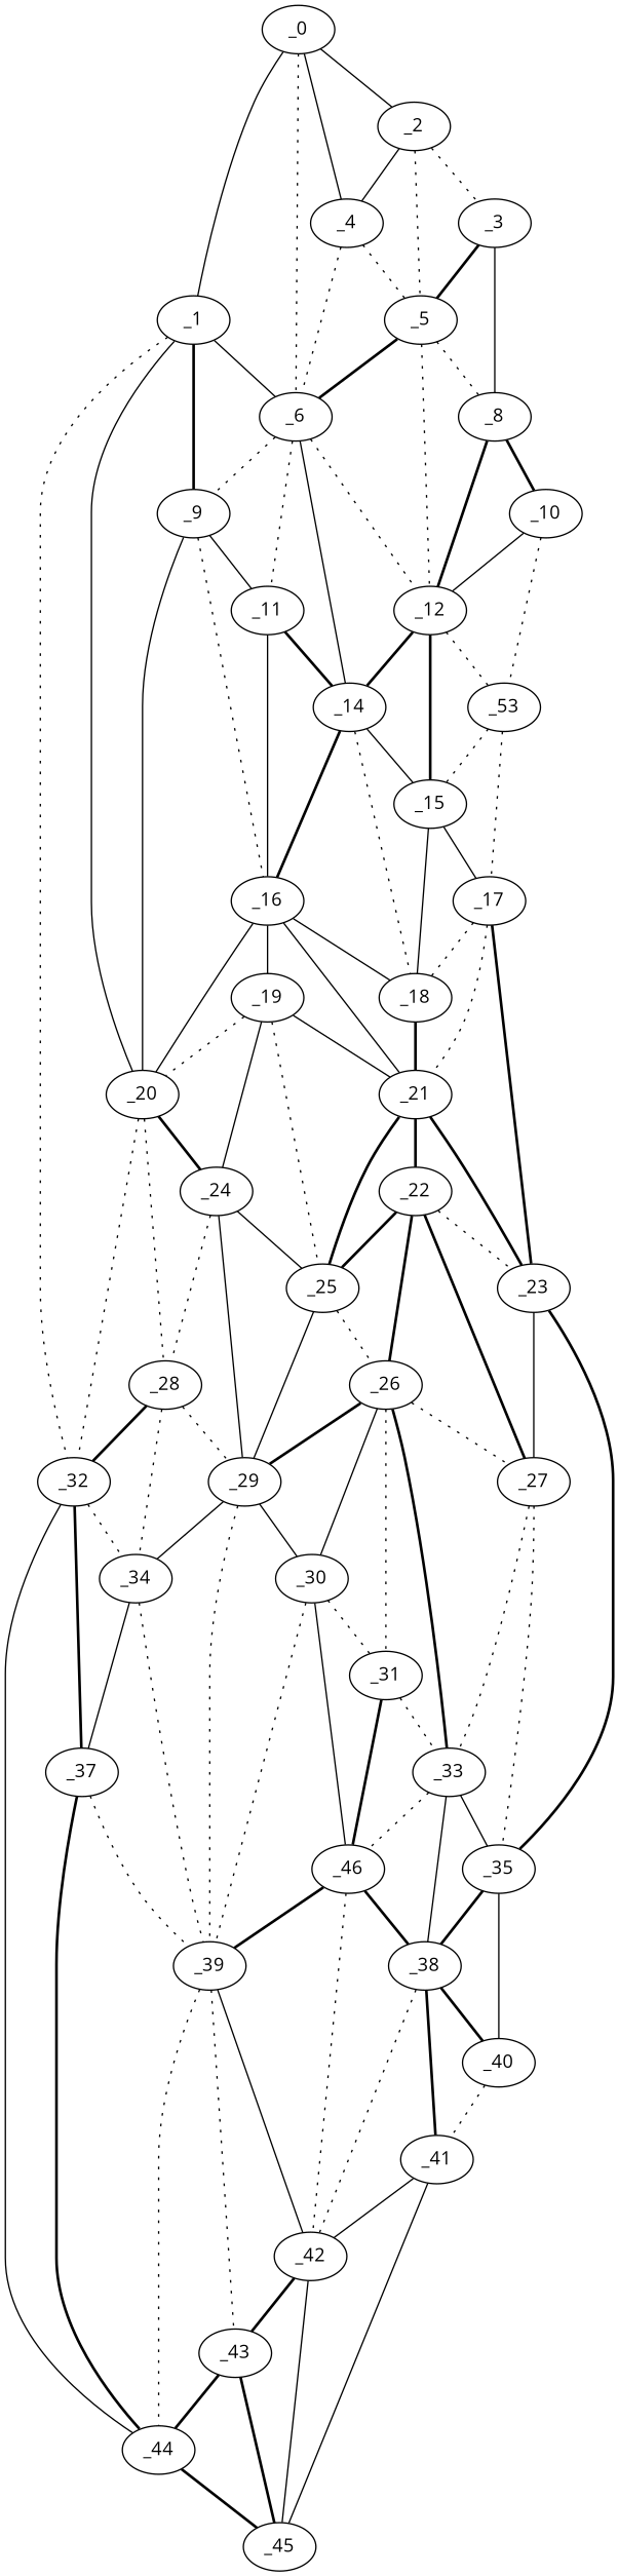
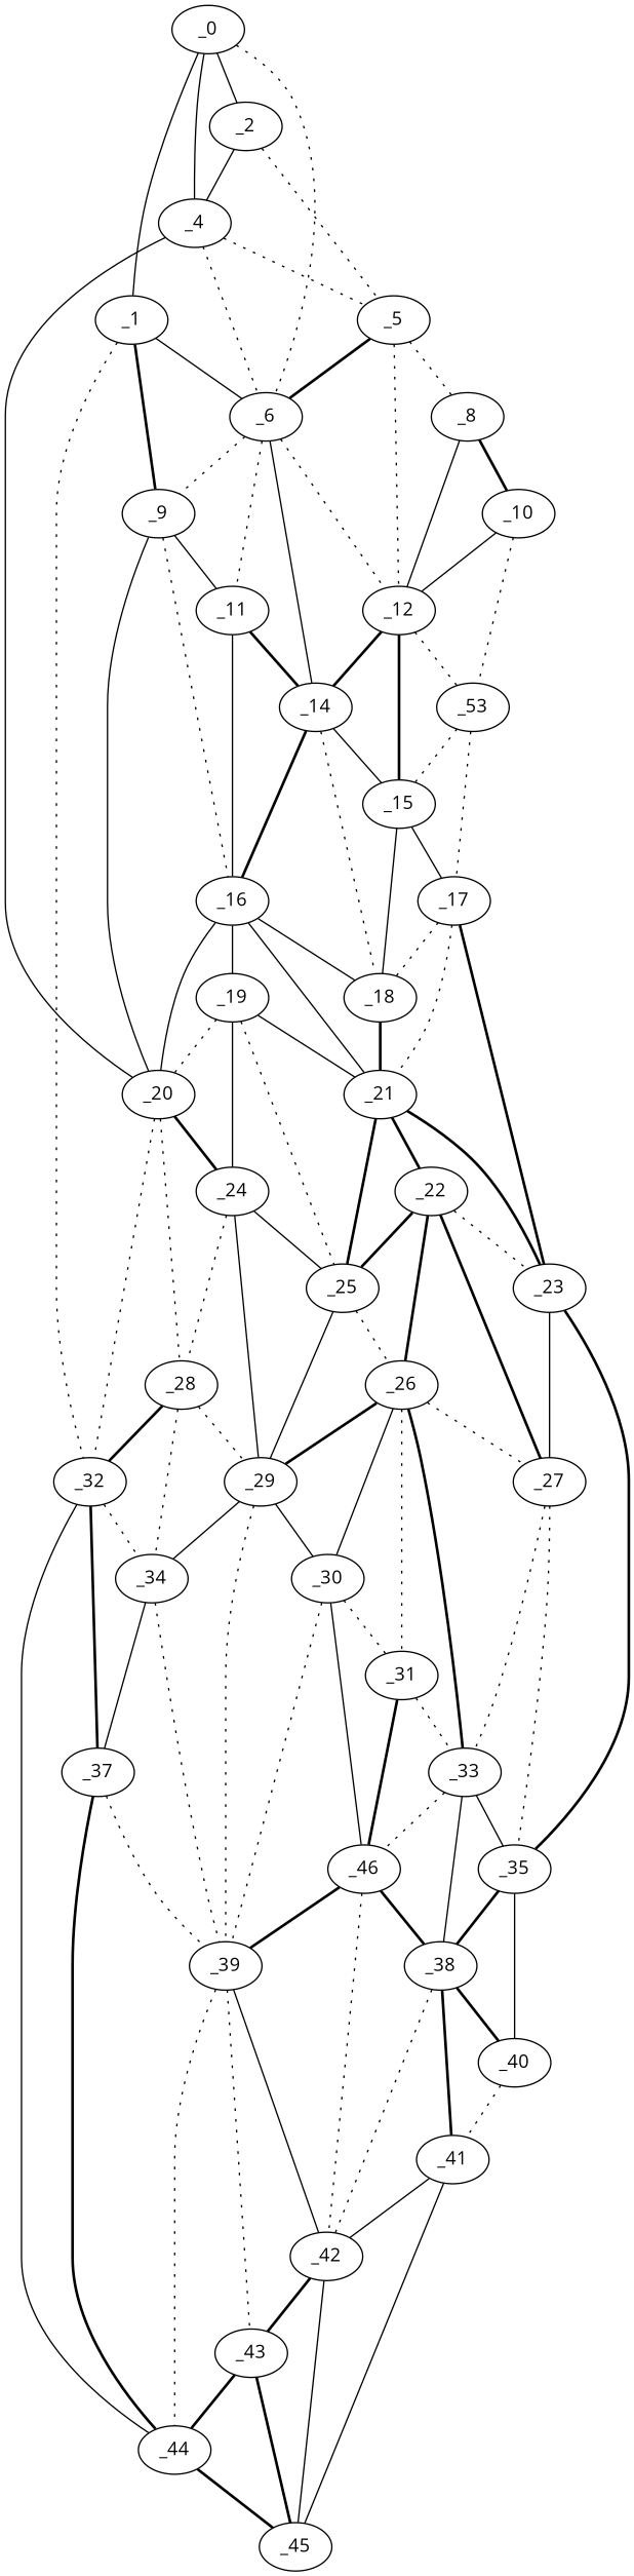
  graph {
    fontname="Open Sans"
    node [fontname="Open Sans" x=54 y=55]
    edge [fontname="Open Sans" style=dotted valence=2]
    _0 [x=4 y=76]
    _1 [x=7 y=85]
    _2 [x=8]
    _4 [x=12 y=67]
    _6 [x=16 y=68]
    _9 [x=25 y=84]
    _20 [y=87]
    _32 [x=90 y=89]
-   _3 [x=11 y=48]
    _5 [x=15 y=53]
    _12 [x=29 y=53]
    _11 [x=28 y=77]
    _14 [x=31 y=71]
    _16 [x=40 y=74]
    _24 [x=63 y=79]
    _28 [x=82 y=86]
    _34 [x=91 y=82]
    _37 [x=99 y=84]
    _44 [x=113 y=88]
    _8 [x=20 y=45]
    n21 [label=_53 x=31 y=30]
    _15 [x=36 y=56]
    _18 [x=42 y=57]
    _19 [y=76]
    _21 [x=55 y=59]
    _25 [x=66 y=62]
    _29 [x=86 y=78]
    _39 [x=102 y=80]
    _45 [x=125 y=65]
    _10 [x=26 y=33]
    _17 [x=42 y=28]
    _23 [x=63 y=28]
    _22 [x=62 y=57]
    _27 [x=80 y=38]
    _35 [x=96 y=39]
    _26 [x=77]
    _33 [x=91 y=49]
    _38 [x=102 y=50]
    _40 [x=107 y=44]
    _30 [x=88 y=60]
    _31 [x=89]
    n42 [label=_46 x=99]
    _42 [x=112 y=66]
    _41 [x=112 y=48]
    _43 [x=113 y=72]
    _0 -- _1 [style=solid valence=1]
    _0 -- _2 [style=solid valence=1]
    _0 -- _4 [style=solid]
    _0 -- _6 [valence=1]
    _1 -- _6 [style=solid]
    _1 -- _9 [style=bold]
-   _1 -- _20 [style=solid]
+   _4 -- _20 [style=solid]
    _1 -- _32 [valence=1]
    _2 -- _4 [style=solid]
-   _2 -- _3 [valence=1]
    _2 -- _5 [valence=1]
    _4 -- _6
    _4 -- _5
    _6 -- _9
    _6 -- _12 [valence=1]
    _6 -- _11 [valence=1]
    _6 -- _14 [style=solid]
    _9 -- _20 [style=solid]
    _9 -- _11 [style=solid valence=1]
    _9 -- _16
    _20 -- _32 [valence=1]
    _20 -- _24 [style=bold]
    _20 -- _28 [valence=1]
    _32 -- _34
    _32 -- _37 [style=bold]
    _32 -- _44 [style=solid valence=1]
-   _3 -- _5 [style=bold valence=1]
-   _3 -- _8 [style=solid]
    _5 -- _6 [style=bold valence=1]
    _5 -- _12 [valence=1]
    _5 -- _8
    _12 -- _14 [style=bold valence=1]
    _12 -- n21 [valence=1]
    _12 -- _15 [style=bold]
    _11 -- _14 [style=bold]
    _11 -- _16 [style=solid]
    _14 -- _16 [style=bold valence=1]
    _14 -- _15 [style=solid]
    _14 -- _18
    _16 -- _20 [style=solid valence=1]
    _16 -- _18 [style=solid]
    _16 -- _19 [style=solid valence=1]
    _16 -- _21 [style=solid]
    _24 -- _28
    _24 -- _25 [style=solid]
    _24 -- _29 [style=solid valence=1]
    _28 -- _32 [style=bold]
    _28 -- _34
    _28 -- _29
    _34 -- _37 [style=solid valence=1]
    _34 -- _39
    _37 -- _44 [style=bold valence=1]
    _37 -- _39
    _44 -- _45 [style=bold valence=1]
-   _8 -- _12 [style=bold]
+   _8 -- _12 [style=solid]
    _8 -- _10 [style=bold]
    n21 -- _15 [valence=1]
    n21 -- _17 [valence=1]
    _15 -- _18 [style=solid]
    _15 -- _17 [style=solid]
    _18 -- _21 [style=bold valence=1]
    _19 -- _20
    _19 -- _24 [style=solid]
    _19 -- _21 [style=solid]
    _19 -- _25
    _21 -- _25 [style=bold]
    _21 -- _23 [style=bold]
    _21 -- _22 [style=bold]
    _25 -- _29 [style=solid]
    _25 -- _26
    _29 -- _34 [style=solid]
    _29 -- _39
    _29 -- _30 [style=solid]
    _39 -- _44 [valence=1]
    _39 -- _42 [style=solid]
    _39 -- _43
    _10 -- _12 [style=solid valence=1]
    _10 -- n21 [valence=1]
    _17 -- _18
    _17 -- _21
    _17 -- _23 [style=bold valence=1]
    _23 -- _27 [style=solid]
    _23 -- _35 [style=bold valence=1]
    _22 -- _25 [style=bold]
    _22 -- _23 [valence=1]
    _22 -- _27 [style=bold]
    _22 -- _26 [style=bold]
    _27 -- _35
    _27 -- _33
    _35 -- _38 [style=bold]
    _35 -- _40 [style=solid valence=1]
    _26 -- _29 [style=bold]
    _26 -- _27 [valence=1]
    _26 -- _33 [style=bold]
    _26 -- _30 [style=solid]
    _26 -- _31
    _33 -- _35 [style=solid]
    _33 -- _38 [style=solid]
    _33 -- n42
    _38 -- _40 [style=bold]
    _38 -- _42
    _38 -- _41 [style=bold]
    _40 -- _41 [valence=1]
    _30 -- _39 [valence=1]
    _30 -- _31
    _30 -- n42 [style=solid]
    _31 -- _33
    _31 -- n42 [style=bold]
    n42 -- _39 [style=bold]
    n42 -- _38 [style=bold]
    n42 -- _42
    _42 -- _45 [style=solid]
    _42 -- _43 [style=bold valence=1]
    _41 -- _45 [style=solid valence=1]
    _41 -- _42 [style=solid valence=1]
    _43 -- _44 [style=bold]
    _43 -- _45 [style=bold valence=1]
  }
